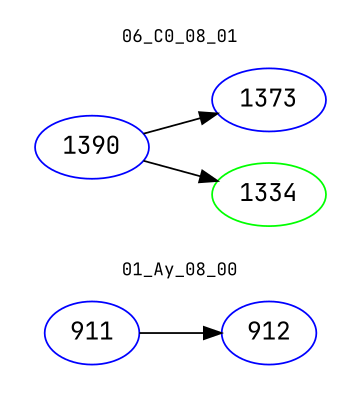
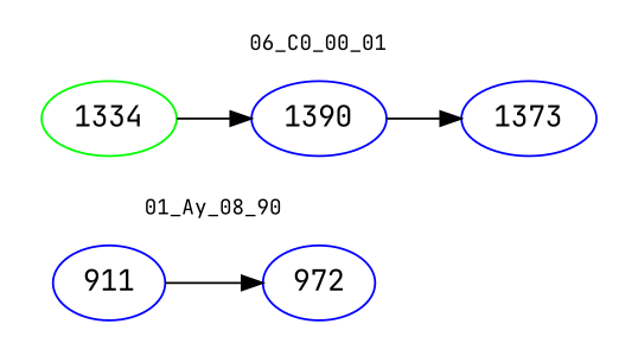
  digraph {
    fontname="JetBrains Mono"
    rankdir=LR
    node [color=blue fontname="JetBrains Mono"]
    edge [color=black fontname="JetBrains Mono"]
    n1 [label=911]
-   n2 [label=912]
+   n2 [label=972]
    n3 [label=1390]
    n4 [color=green label=1334]
    n5 [label=1373]
    subgraph cluster_1 {
      color=white
      fontsize=10
-     label="01_Ay_08_00"
+     label="01_Ay_08_90"
      n1
      n2
    }
    subgraph cluster_2 {
      color=white
      fontsize=10
-     label="06_C0_08_01"
+     label="06_C0_00_01"
      n3
      n4
      n5
    }
    n1 -> n2
-   n3 -> n4
+   n4 -> n3
    n3 -> n5
  }
